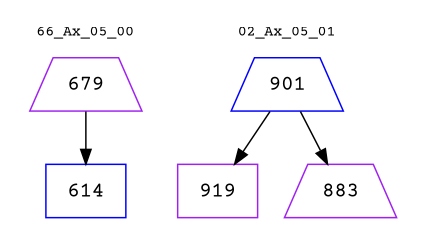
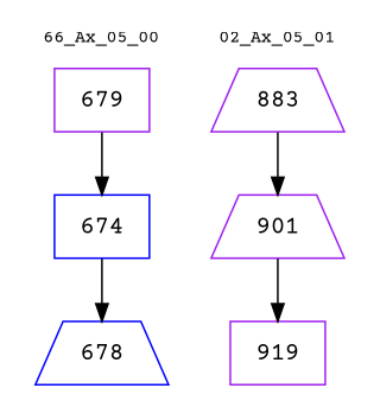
  digraph {
    fontname="Courier Prime"
    node [color=blue fontname="Courier Prime" shape=box]
    edge [color=black fontname="Courier Prime"]
-   n1 [label=614]
-   n3 [color=purple label=679 shape=trapezium]
-   n4 [label=901 shape=trapezium]
+   n1 [label=674]
+   n2 [label=678 shape=trapezium]
+   n3 [color=purple label=679]
+   n4 [color=purple label=901 shape=trapezium]
    n5 [color=purple label=919]
    n6 [color=purple label=883 shape=trapezium]
    subgraph cluster_1 {
      color=white
      fontsize=10
      label="66_Ax_05_00"
      n1
+     n2
      n3
    }
    subgraph cluster_2 {
      color=white
      fontsize=10
      label="02_Ax_05_01"
      n4
      n5
      n6
    }
+   n1 -> n2
    n3 -> n1
    n4 -> n5
-   n4 -> n6
+   n6 -> n4
  }
